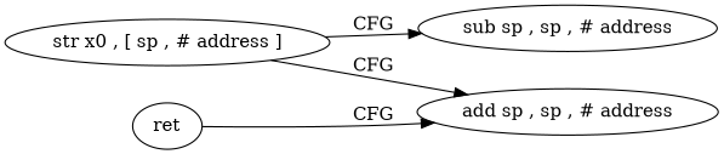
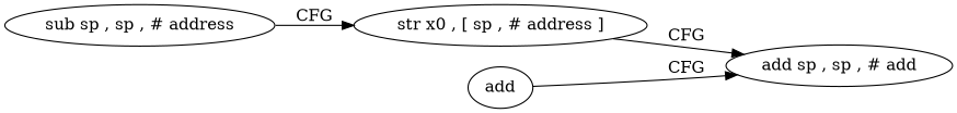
  digraph {
    rankdir=LR
    n1 [label="sub sp , sp , # address"]
    n2 [label="str x0 , [ sp , # address ]"]
-   n3 [label="add sp , sp , # address"]
-   n4 [label=ret]
-   n2 -> n1 [label=CFG]
+   n3 [label="add sp , sp , # add"]
+   n4 [label=add]
+   n1 -> n2 [label=CFG]
    n2 -> n3 [label=CFG]
    n4 -> n3 [label=CFG]
  }
